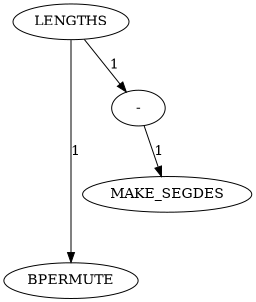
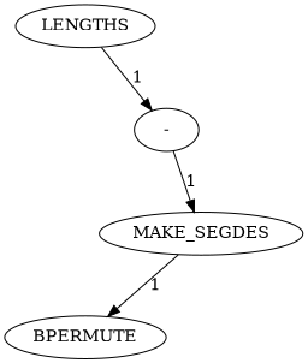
  digraph {
    node [cost=43]
    edge [cost=1]
    n1 [label=MAKE_SEGDES]
    n2 [cost=172 label=BPERMUTE]
    n3 [label="-"]
    n4 [cost=86 label=LENGTHS]
-   n4 -> n2 [label=1]
+   n1 -> n2 [label=1]
    n3 -> n1 [label=1]
    n4 -> n3 [label=1]
  }
